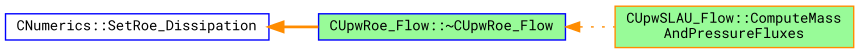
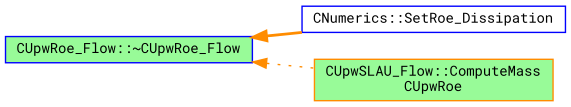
  digraph {
    fontname="Roboto Mono"
    rankdir=LR
    node [color=blue fillcolor=palegreen fontname="Roboto Mono" fontsize=10 shape=record style=filled]
    edge [color=darkorange dir=back fontname="Roboto Mono" fontsize=10 labelfontname=Helvetica labelfontsize=10]
    n1 [fillcolor=white fontcolor=black height=0.2 label="CNumerics::SetRoe_Dissipation" width=0.4]
    n2 [height=0.2 label="CUpwRoe_Flow::~CUpwRoe_Flow" width=0.4]
-   n3 [color=darkorange height=0.2 label="CUpwSLAU_Flow::ComputeMass\lAndPressureFluxes" width=0.4]
-   n1 -> n2 [style=bold]
+   n3 [color=darkorange height=0.2 label="CUpwSLAU_Flow::ComputeMass\lCUpwRoe" width=0.4]
+   n2 -> n1 [style=bold]
    n2 -> n3 [style=dotted]
  }
